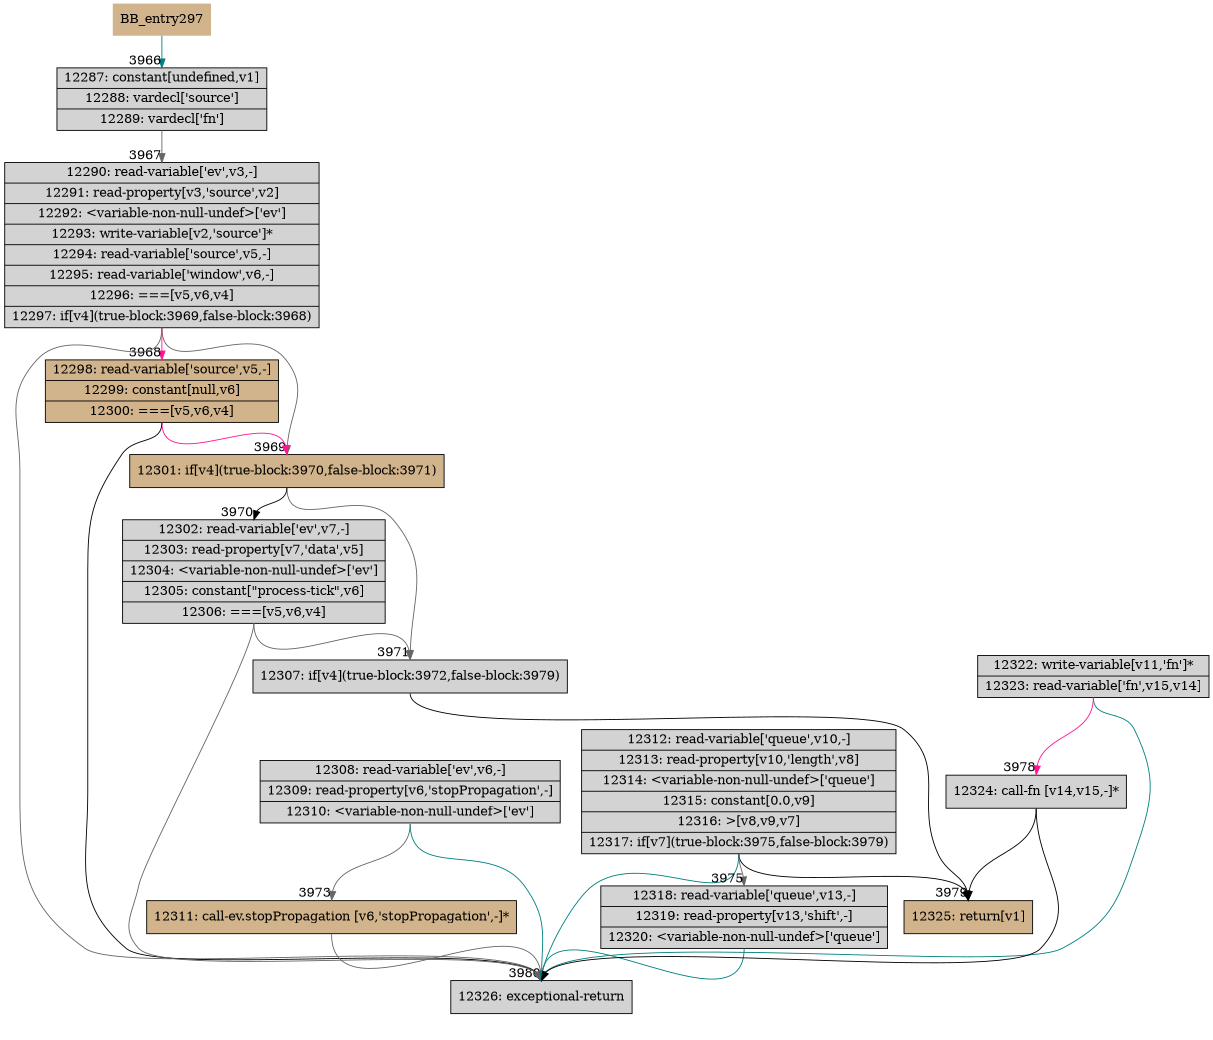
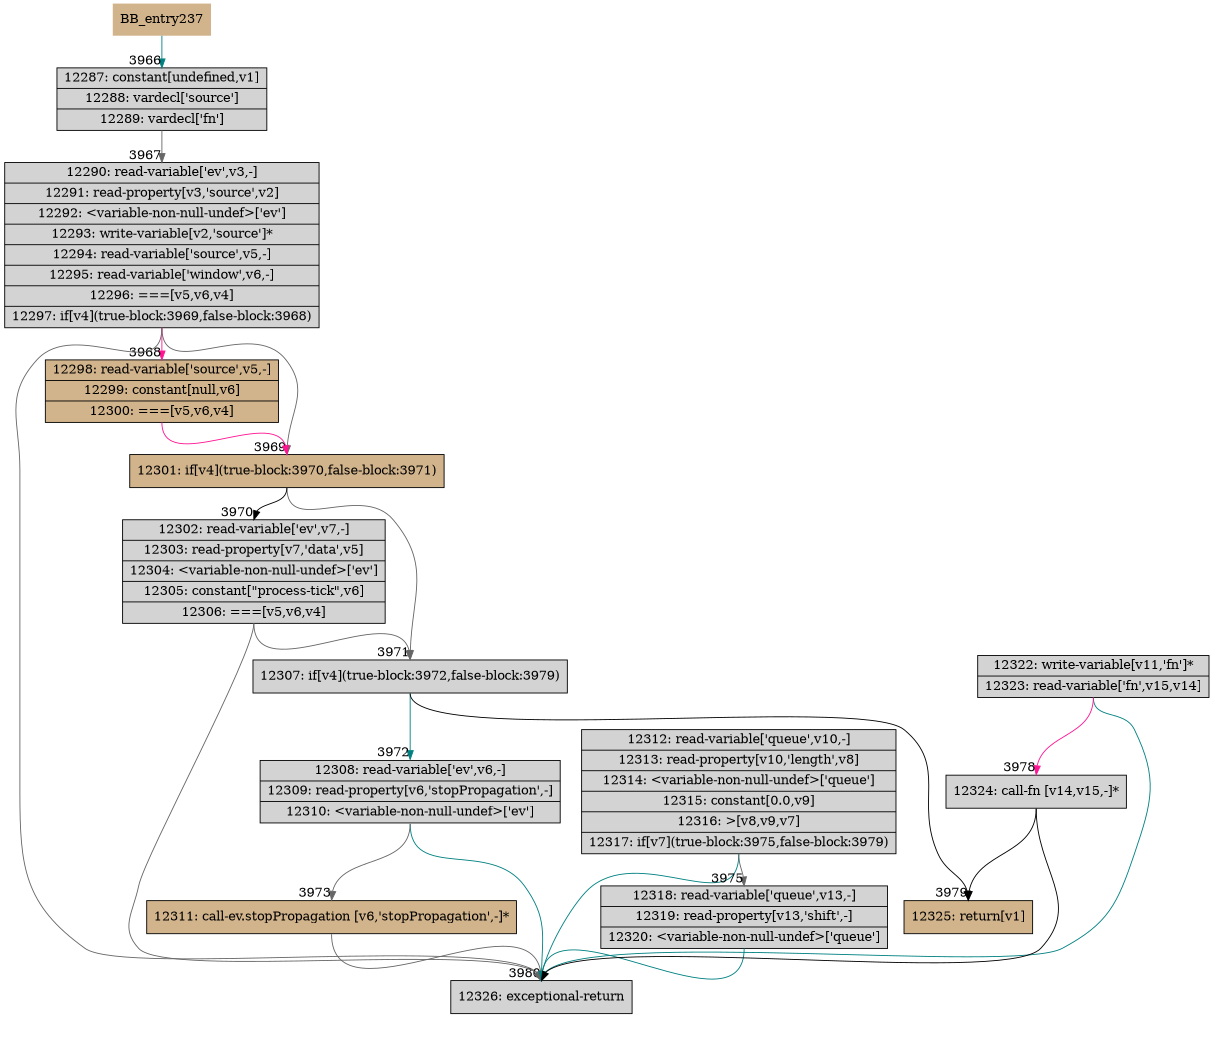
  digraph {
    rankdir=TD
    node [fillcolor=lightgrey shape=record style=filled]
    edge [color=gray40 headport=n tailport=s]
-   BB_entry237 [fillcolor=tan shape=none label=BB_entry297]
+   BB_entry237 [fillcolor=tan shape=none]
    n2 [label="{12287: constant[undefined,v1]|12288: vardecl['source']|12289: vardecl['fn']}"]
    n3 [label="{12290: read-variable['ev',v3,-]|12291: read-property[v3,'source',v2]|12292: \<variable-non-null-undef\>['ev']|12293: write-variable[v2,'source']*|12294: read-variable['source',v5,-]|12295: read-variable['window',v6,-]|12296: ===[v5,v6,v4]|12297: if[v4](true-block:3969,false-block:3968)}"]
    n4 [fillcolor=tan label="{12301: if[v4](true-block:3970,false-block:3971)}"]
    n5 [fillcolor=tan label="{12298: read-variable['source',v5,-]|12299: constant[null,v6]|12300: ===[v5,v6,v4]}"]
    n6 [label="{12326: exceptional-return}"]
    n7 [label="{12307: if[v4](true-block:3972,false-block:3979)}"]
    n8 [label="{12302: read-variable['ev',v7,-]|12303: read-property[v7,'data',v5]|12304: \<variable-non-null-undef\>['ev']|12305: constant[\"process-tick\",v6]|12306: ===[v5,v6,v4]}"]
    n9 [label="{12308: read-variable['ev',v6,-]|12309: read-property[v6,'stopPropagation',-]|12310: \<variable-non-null-undef\>['ev']}"]
    n10 [fillcolor=tan label="{12325: return[v1]}"]
    n11 [fillcolor=tan label="{12311: call-ev.stopPropagation [v6,'stopPropagation',-]*}"]
    n12 [label="{12312: read-variable['queue',v10,-]|12313: read-property[v10,'length',v8]|12314: \<variable-non-null-undef\>['queue']|12315: constant[0.0,v9]|12316: \>[v8,v9,v7]|12317: if[v7](true-block:3975,false-block:3979)}"]
    n13 [label="{12318: read-variable['queue',v13,-]|12319: read-property[v13,'shift',-]|12320: \<variable-non-null-undef\>['queue']}"]
    n14 [label="{12322: write-variable[v11,'fn']*|12323: read-variable['fn',v15,v14]}"]
    n15 [label="{12324: call-fn [v14,v15,-]*}"]
    BB_entry237 -> n2 [color=teal headlabel="    3966"]
    n2 -> n3 [headlabel="      3967"]
    n3 -> n4 [headlabel="      3969"]
    n3 -> n5 [color=deeppink headlabel="      3968"]
    n3 -> n6 [headlabel="      3980"]
    n4 -> n7 [headlabel="      3971"]
    n4 -> n8 [color=black headlabel="      3970"]
    n5 -> n4 [color=deeppink]
-   n5 -> n6 [color=black]
+   n7 -> n9 [color=teal headlabel="      3972"]
    n7 -> n10 [color=black headlabel="      3979"]
    n8 -> n6
    n8 -> n7
    n9 -> n6 [color=teal]
    n9 -> n11 [headlabel="      3973"]
    n11 -> n6
    n12 -> n6 [color=teal]
-   n12 -> n10 [color=black]
    n12 -> n13 [headlabel="      3975"]
    n13 -> n6 [color=teal]
    n14 -> n6 [color=teal]
    n14 -> n15 [color=deeppink headlabel="      3978"]
    n15 -> n6 [color=black]
    n15 -> n10 [color=black]
  }
